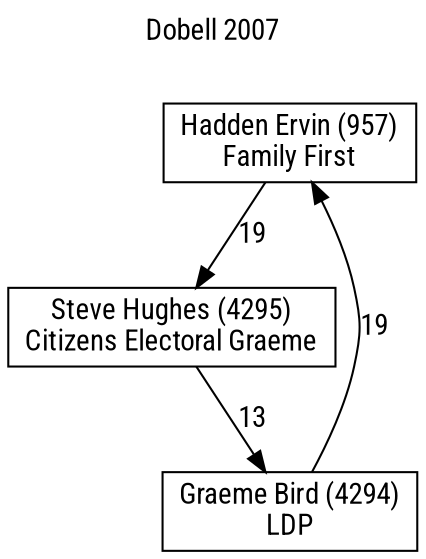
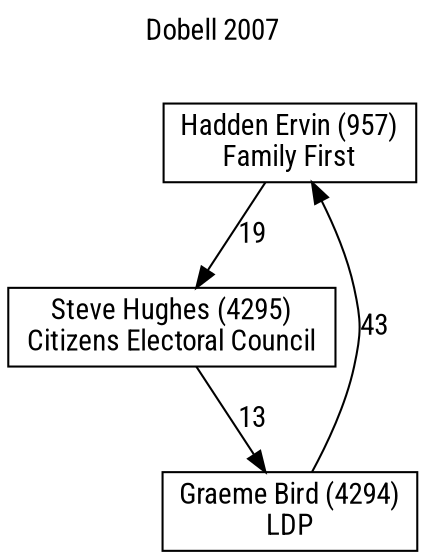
  digraph {
    fontname="Roboto Condensed"
    label="Dobell 2007"
    labelloc=t
    mclimit=10
    node [fontname="Roboto Condensed" shape=box]
    edge [fontname="Roboto Condensed"]
    n1 [label="Hadden Ervin (957)\nFamily First"]
-   n2 [label="Steve Hughes (4295)\nCitizens Electoral Graeme"]
+   n2 [label="Steve Hughes (4295)\nCitizens Electoral Council"]
    n3 [label="Graeme Bird (4294)\nLDP"]
    n1 -> n2 [label=19]
    n2 -> n3 [label=13]
-   n3 -> n1 [label=19]
+   n3 -> n1 [label=43]
  }
